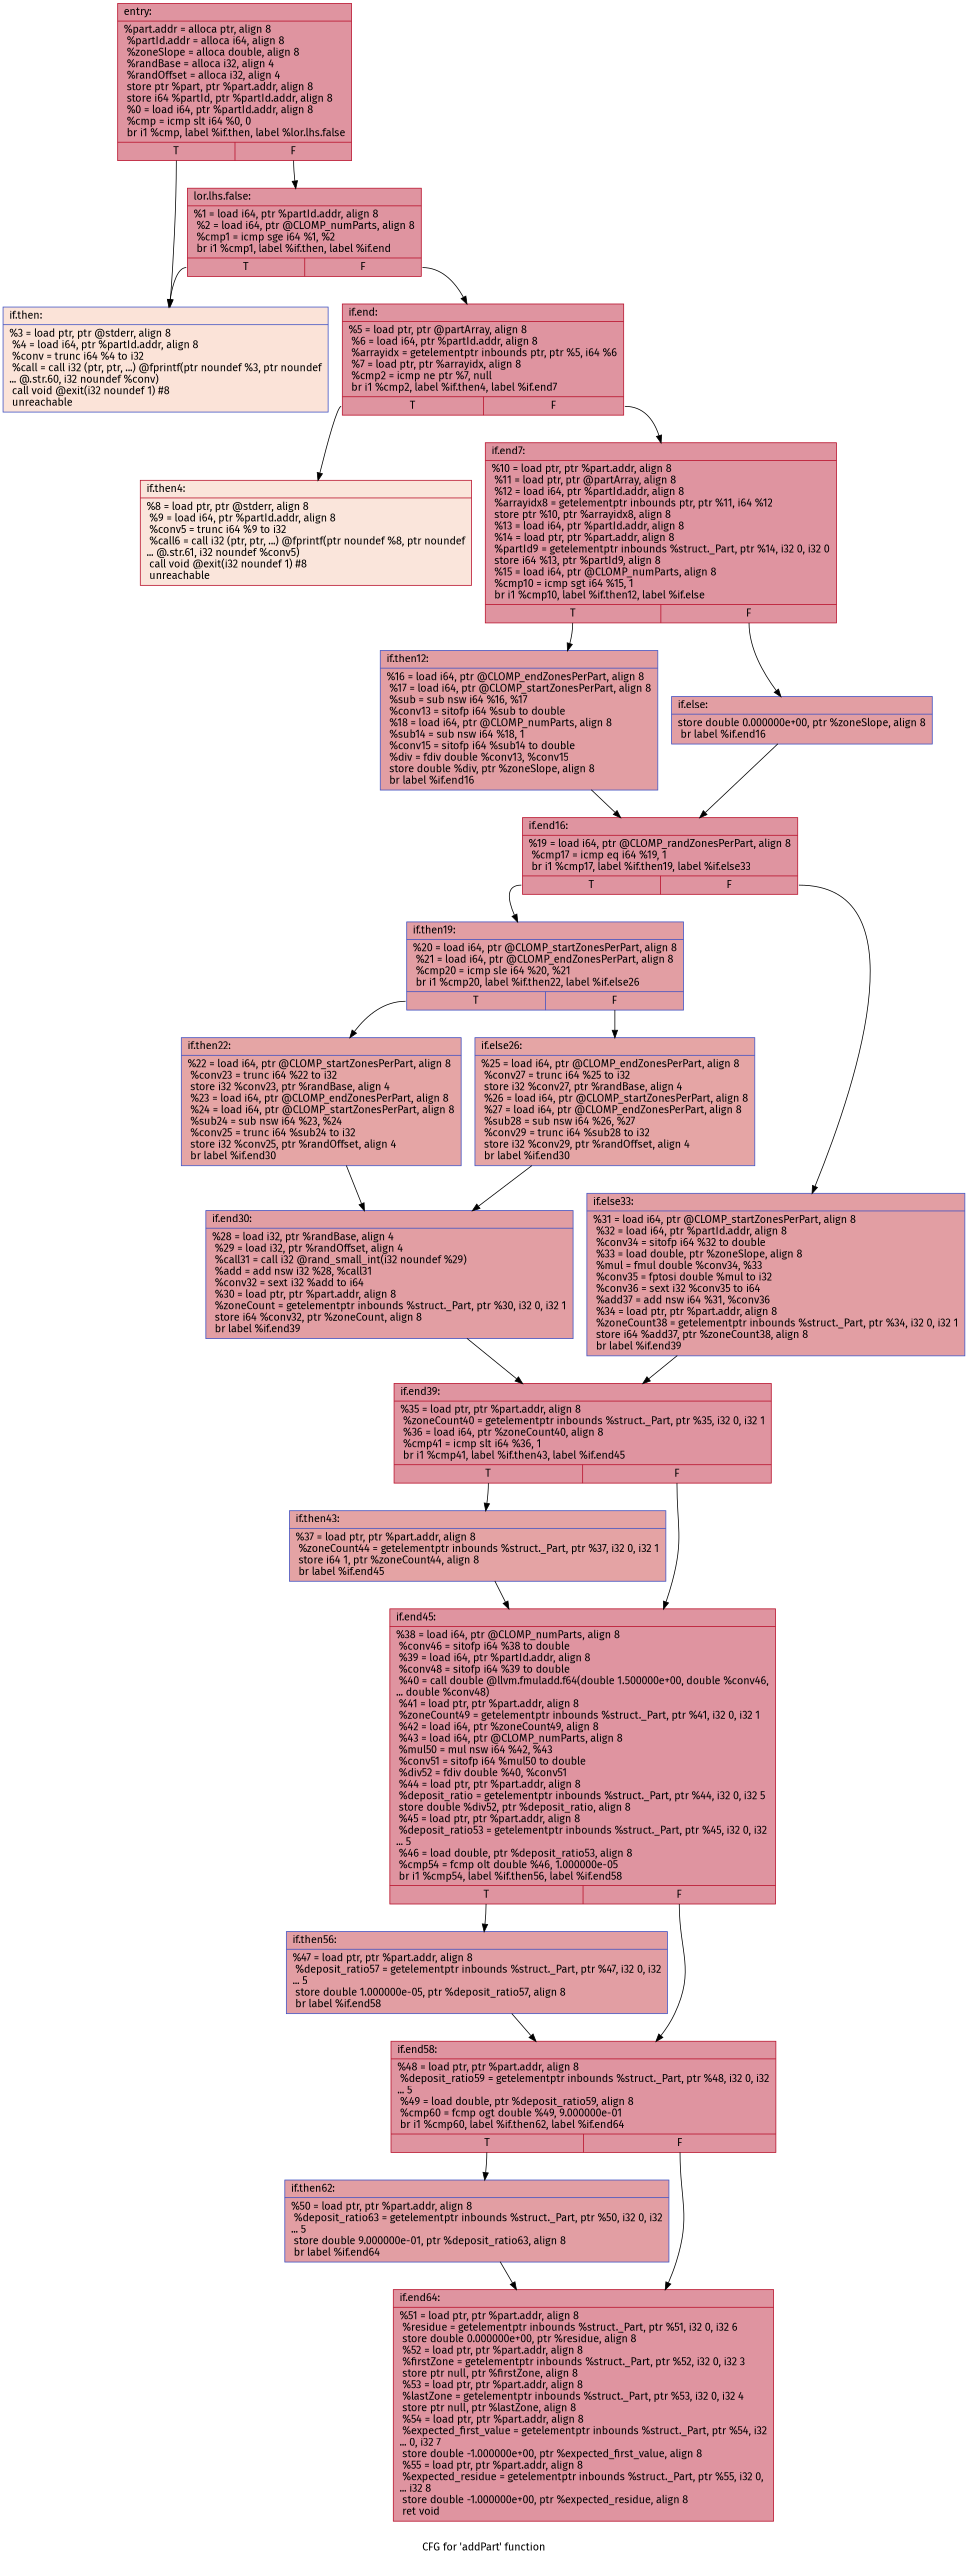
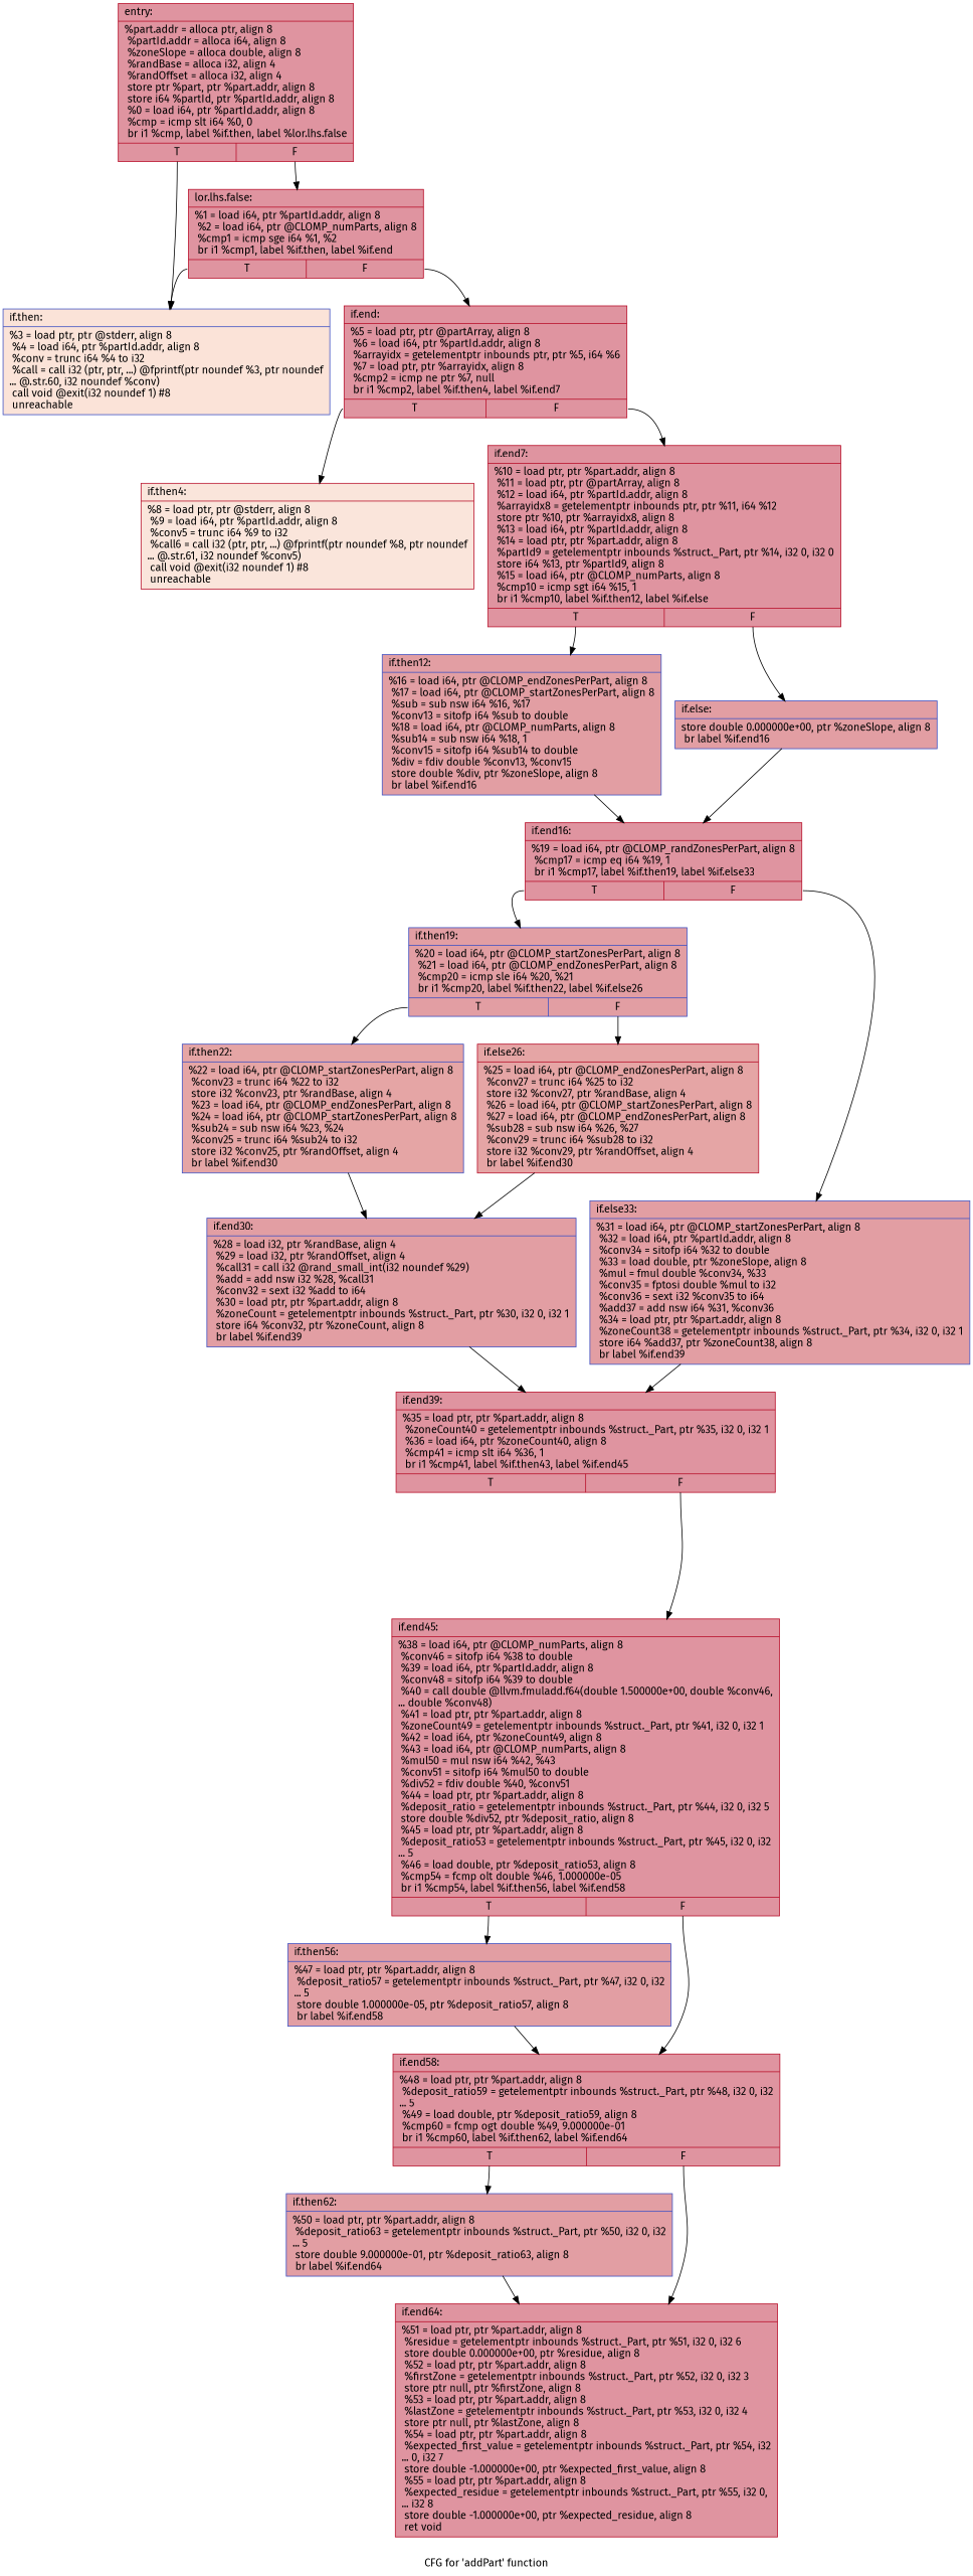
  digraph {
    fontname="Fira Sans"
    label="CFG for 'addPart' function"
    node [color="#3d50c3ff" fillcolor="#b70d2870" fontname="Fira Sans" shape=record style=filled]
    edge [fontname="Fira Sans"]
    n1 [color="#b70d28ff" label="{entry:\l|  %part.addr = alloca ptr, align 8\l  %partId.addr = alloca i64, align 8\l  %zoneSlope = alloca double, align 8\l  %randBase = alloca i32, align 4\l  %randOffset = alloca i32, align 4\l  store ptr %part, ptr %part.addr, align 8\l  store i64 %partId, ptr %partId.addr, align 8\l  %0 = load i64, ptr %partId.addr, align 8\l  %cmp = icmp slt i64 %0, 0\l  br i1 %cmp, label %if.then, label %lor.lhs.false\l|{<s0>T|<s1>F}}"]
    n2 [fillcolor="#f6bfa670" label="{if.then:\l|  %3 = load ptr, ptr @stderr, align 8\l  %4 = load i64, ptr %partId.addr, align 8\l  %conv = trunc i64 %4 to i32\l  %call = call i32 (ptr, ptr, ...) @fprintf(ptr noundef %3, ptr noundef\l... @.str.60, i32 noundef %conv)\l  call void @exit(i32 noundef 1) #8\l  unreachable\l}"]
    n3 [color="#b70d28ff" label="{lor.lhs.false:\l|  %1 = load i64, ptr %partId.addr, align 8\l  %2 = load i64, ptr @CLOMP_numParts, align 8\l  %cmp1 = icmp sge i64 %1, %2\l  br i1 %cmp1, label %if.then, label %if.end\l|{<s0>T|<s1>F}}"]
    n4 [color="#b70d28ff" label="{if.end:\l|  %5 = load ptr, ptr @partArray, align 8\l  %6 = load i64, ptr %partId.addr, align 8\l  %arrayidx = getelementptr inbounds ptr, ptr %5, i64 %6\l  %7 = load ptr, ptr %arrayidx, align 8\l  %cmp2 = icmp ne ptr %7, null\l  br i1 %cmp2, label %if.then4, label %if.end7\l|{<s0>T|<s1>F}}"]
    n5 [color="#b70d28ff" fillcolor="#f4c5ad70" label="{if.then4:\l|  %8 = load ptr, ptr @stderr, align 8\l  %9 = load i64, ptr %partId.addr, align 8\l  %conv5 = trunc i64 %9 to i32\l  %call6 = call i32 (ptr, ptr, ...) @fprintf(ptr noundef %8, ptr noundef\l... @.str.61, i32 noundef %conv5)\l  call void @exit(i32 noundef 1) #8\l  unreachable\l}"]
    n6 [color="#b70d28ff" label="{if.end7:\l|  %10 = load ptr, ptr %part.addr, align 8\l  %11 = load ptr, ptr @partArray, align 8\l  %12 = load i64, ptr %partId.addr, align 8\l  %arrayidx8 = getelementptr inbounds ptr, ptr %11, i64 %12\l  store ptr %10, ptr %arrayidx8, align 8\l  %13 = load i64, ptr %partId.addr, align 8\l  %14 = load ptr, ptr %part.addr, align 8\l  %partId9 = getelementptr inbounds %struct._Part, ptr %14, i32 0, i32 0\l  store i64 %13, ptr %partId9, align 8\l  %15 = load i64, ptr @CLOMP_numParts, align 8\l  %cmp10 = icmp sgt i64 %15, 1\l  br i1 %cmp10, label %if.then12, label %if.else\l|{<s0>T|<s1>F}}"]
    n7 [fillcolor="#be242e70" label="{if.then12:\l|  %16 = load i64, ptr @CLOMP_endZonesPerPart, align 8\l  %17 = load i64, ptr @CLOMP_startZonesPerPart, align 8\l  %sub = sub nsw i64 %16, %17\l  %conv13 = sitofp i64 %sub to double\l  %18 = load i64, ptr @CLOMP_numParts, align 8\l  %sub14 = sub nsw i64 %18, 1\l  %conv15 = sitofp i64 %sub14 to double\l  %div = fdiv double %conv13, %conv15\l  store double %div, ptr %zoneSlope, align 8\l  br label %if.end16\l}"]
    n8 [fillcolor="#be242e70" label="{if.else:\l|  store double 0.000000e+00, ptr %zoneSlope, align 8\l  br label %if.end16\l}"]
    n9 [color="#b70d28ff" label="{if.end16:\l|  %19 = load i64, ptr @CLOMP_randZonesPerPart, align 8\l  %cmp17 = icmp eq i64 %19, 1\l  br i1 %cmp17, label %if.then19, label %if.else33\l|{<s0>T|<s1>F}}"]
    n10 [fillcolor="#be242e70" label="{if.then19:\l|  %20 = load i64, ptr @CLOMP_startZonesPerPart, align 8\l  %21 = load i64, ptr @CLOMP_endZonesPerPart, align 8\l  %cmp20 = icmp sle i64 %20, %21\l  br i1 %cmp20, label %if.then22, label %if.else26\l|{<s0>T|<s1>F}}"]
    n11 [fillcolor="#be242e70" label="{if.else33:\l|  %31 = load i64, ptr @CLOMP_startZonesPerPart, align 8\l  %32 = load i64, ptr %partId.addr, align 8\l  %conv34 = sitofp i64 %32 to double\l  %33 = load double, ptr %zoneSlope, align 8\l  %mul = fmul double %conv34, %33\l  %conv35 = fptosi double %mul to i32\l  %conv36 = sext i32 %conv35 to i64\l  %add37 = add nsw i64 %31, %conv36\l  %34 = load ptr, ptr %part.addr, align 8\l  %zoneCount38 = getelementptr inbounds %struct._Part, ptr %34, i32 0, i32 1\l  store i64 %add37, ptr %zoneCount38, align 8\l  br label %if.end39\l}"]
    n12 [fillcolor="#c5333470" label="{if.then22:\l|  %22 = load i64, ptr @CLOMP_startZonesPerPart, align 8\l  %conv23 = trunc i64 %22 to i32\l  store i32 %conv23, ptr %randBase, align 4\l  %23 = load i64, ptr @CLOMP_endZonesPerPart, align 8\l  %24 = load i64, ptr @CLOMP_startZonesPerPart, align 8\l  %sub24 = sub nsw i64 %23, %24\l  %conv25 = trunc i64 %sub24 to i32\l  store i32 %conv25, ptr %randOffset, align 4\l  br label %if.end30\l}"]
-   n13 [fillcolor="#c5333470" label="{if.else26:\l|  %25 = load i64, ptr @CLOMP_endZonesPerPart, align 8\l  %conv27 = trunc i64 %25 to i32\l  store i32 %conv27, ptr %randBase, align 4\l  %26 = load i64, ptr @CLOMP_startZonesPerPart, align 8\l  %27 = load i64, ptr @CLOMP_endZonesPerPart, align 8\l  %sub28 = sub nsw i64 %26, %27\l  %conv29 = trunc i64 %sub28 to i32\l  store i32 %conv29, ptr %randOffset, align 4\l  br label %if.end30\l}"]
+   n13 [color="#b70d28ff" fillcolor="#c5333470" label="{if.else26:\l|  %25 = load i64, ptr @CLOMP_endZonesPerPart, align 8\l  %conv27 = trunc i64 %25 to i32\l  store i32 %conv27, ptr %randBase, align 4\l  %26 = load i64, ptr @CLOMP_startZonesPerPart, align 8\l  %27 = load i64, ptr @CLOMP_endZonesPerPart, align 8\l  %sub28 = sub nsw i64 %26, %27\l  %conv29 = trunc i64 %sub28 to i32\l  store i32 %conv29, ptr %randOffset, align 4\l  br label %if.end30\l}"]
    n14 [color="#b70d28ff" label="{if.end39:\l|  %35 = load ptr, ptr %part.addr, align 8\l  %zoneCount40 = getelementptr inbounds %struct._Part, ptr %35, i32 0, i32 1\l  %36 = load i64, ptr %zoneCount40, align 8\l  %cmp41 = icmp slt i64 %36, 1\l  br i1 %cmp41, label %if.then43, label %if.end45\l|{<s0>T|<s1>F}}"]
    n15 [fillcolor="#be242e70" label="{if.end30:\l|  %28 = load i32, ptr %randBase, align 4\l  %29 = load i32, ptr %randOffset, align 4\l  %call31 = call i32 @rand_small_int(i32 noundef %29)\l  %add = add nsw i32 %28, %call31\l  %conv32 = sext i32 %add to i64\l  %30 = load ptr, ptr %part.addr, align 8\l  %zoneCount = getelementptr inbounds %struct._Part, ptr %30, i32 0, i32 1\l  store i64 %conv32, ptr %zoneCount, align 8\l  br label %if.end39\l}"]
-   n16 [fillcolor="#c32e3170" label="{if.then43:\l|  %37 = load ptr, ptr %part.addr, align 8\l  %zoneCount44 = getelementptr inbounds %struct._Part, ptr %37, i32 0, i32 1\l  store i64 1, ptr %zoneCount44, align 8\l  br label %if.end45\l}"]
    n17 [color="#b70d28ff" label="{if.end45:\l|  %38 = load i64, ptr @CLOMP_numParts, align 8\l  %conv46 = sitofp i64 %38 to double\l  %39 = load i64, ptr %partId.addr, align 8\l  %conv48 = sitofp i64 %39 to double\l  %40 = call double @llvm.fmuladd.f64(double 1.500000e+00, double %conv46,\l... double %conv48)\l  %41 = load ptr, ptr %part.addr, align 8\l  %zoneCount49 = getelementptr inbounds %struct._Part, ptr %41, i32 0, i32 1\l  %42 = load i64, ptr %zoneCount49, align 8\l  %43 = load i64, ptr @CLOMP_numParts, align 8\l  %mul50 = mul nsw i64 %42, %43\l  %conv51 = sitofp i64 %mul50 to double\l  %div52 = fdiv double %40, %conv51\l  %44 = load ptr, ptr %part.addr, align 8\l  %deposit_ratio = getelementptr inbounds %struct._Part, ptr %44, i32 0, i32 5\l  store double %div52, ptr %deposit_ratio, align 8\l  %45 = load ptr, ptr %part.addr, align 8\l  %deposit_ratio53 = getelementptr inbounds %struct._Part, ptr %45, i32 0, i32\l... 5\l  %46 = load double, ptr %deposit_ratio53, align 8\l  %cmp54 = fcmp olt double %46, 1.000000e-05\l  br i1 %cmp54, label %if.then56, label %if.end58\l|{<s0>T|<s1>F}}"]
    n18 [fillcolor="#be242e70" label="{if.then56:\l|  %47 = load ptr, ptr %part.addr, align 8\l  %deposit_ratio57 = getelementptr inbounds %struct._Part, ptr %47, i32 0, i32\l... 5\l  store double 1.000000e-05, ptr %deposit_ratio57, align 8\l  br label %if.end58\l}"]
    n19 [color="#b70d28ff" label="{if.end58:\l|  %48 = load ptr, ptr %part.addr, align 8\l  %deposit_ratio59 = getelementptr inbounds %struct._Part, ptr %48, i32 0, i32\l... 5\l  %49 = load double, ptr %deposit_ratio59, align 8\l  %cmp60 = fcmp ogt double %49, 9.000000e-01\l  br i1 %cmp60, label %if.then62, label %if.end64\l|{<s0>T|<s1>F}}"]
    n20 [fillcolor="#be242e70" label="{if.then62:\l|  %50 = load ptr, ptr %part.addr, align 8\l  %deposit_ratio63 = getelementptr inbounds %struct._Part, ptr %50, i32 0, i32\l... 5\l  store double 9.000000e-01, ptr %deposit_ratio63, align 8\l  br label %if.end64\l}"]
    n21 [color="#b70d28ff" label="{if.end64:\l|  %51 = load ptr, ptr %part.addr, align 8\l  %residue = getelementptr inbounds %struct._Part, ptr %51, i32 0, i32 6\l  store double 0.000000e+00, ptr %residue, align 8\l  %52 = load ptr, ptr %part.addr, align 8\l  %firstZone = getelementptr inbounds %struct._Part, ptr %52, i32 0, i32 3\l  store ptr null, ptr %firstZone, align 8\l  %53 = load ptr, ptr %part.addr, align 8\l  %lastZone = getelementptr inbounds %struct._Part, ptr %53, i32 0, i32 4\l  store ptr null, ptr %lastZone, align 8\l  %54 = load ptr, ptr %part.addr, align 8\l  %expected_first_value = getelementptr inbounds %struct._Part, ptr %54, i32\l... 0, i32 7\l  store double -1.000000e+00, ptr %expected_first_value, align 8\l  %55 = load ptr, ptr %part.addr, align 8\l  %expected_residue = getelementptr inbounds %struct._Part, ptr %55, i32 0,\l... i32 8\l  store double -1.000000e+00, ptr %expected_residue, align 8\l  ret void\l}"]
    n1 -> n2 [tailport=s0]
    n1 -> n3 [tailport=s1]
    n3 -> n2 [tailport=s0]
    n3 -> n4 [tailport=s1]
    n4 -> n5 [tailport=s0]
    n4 -> n6 [tailport=s1]
    n6 -> n7 [tailport=s0]
    n6 -> n8 [tailport=s1]
    n7 -> n9
    n8 -> n9
    n9 -> n10 [tailport=s0]
    n9 -> n11 [tailport=s1]
    n10 -> n12 [tailport=s0]
    n10 -> n13 [tailport=s1]
    n11 -> n14
    n12 -> n15
    n13 -> n15
-   n14 -> n16 [tailport=s0]
    n14 -> n17 [tailport=s1]
    n15 -> n14
-   n16 -> n17
    n17 -> n18 [tailport=s0]
    n17 -> n19 [tailport=s1]
    n18 -> n19
    n19 -> n20 [tailport=s0]
    n19 -> n21 [tailport=s1]
    n20 -> n21
  }
